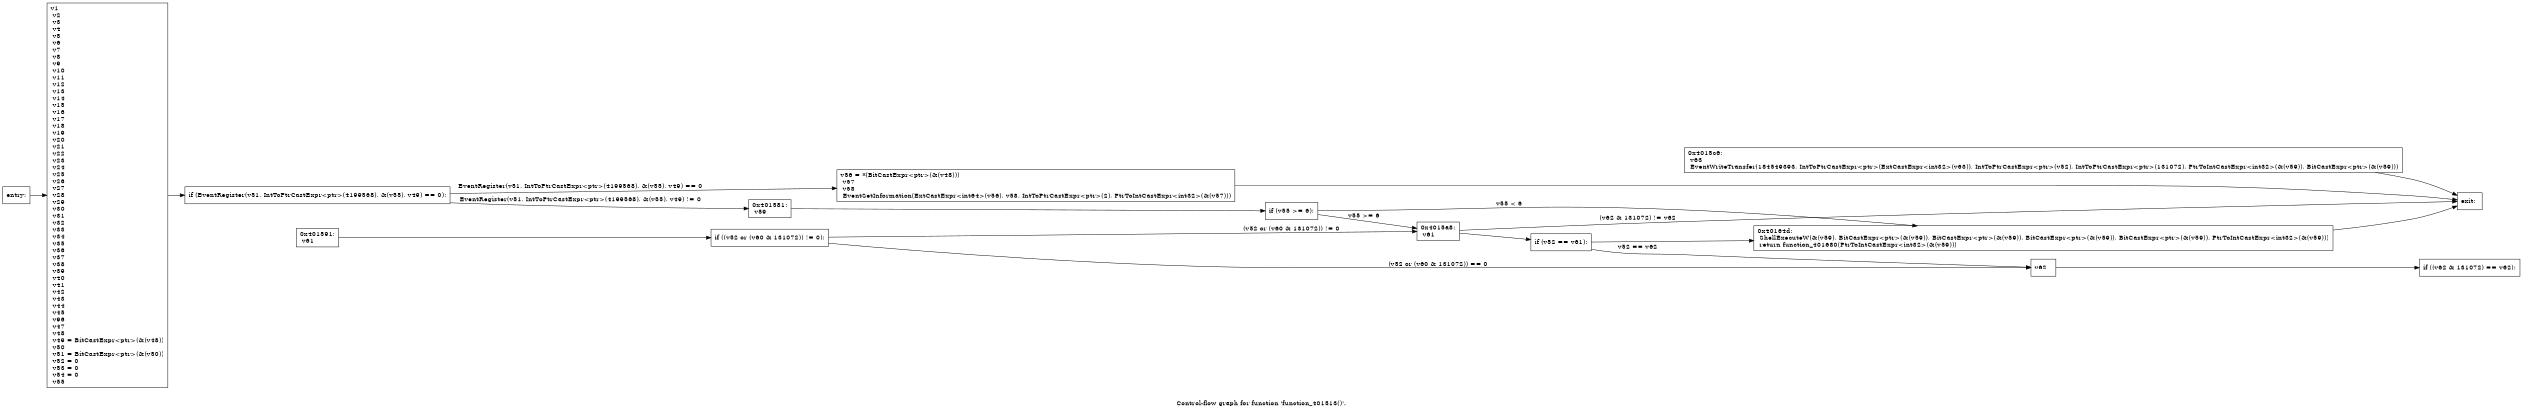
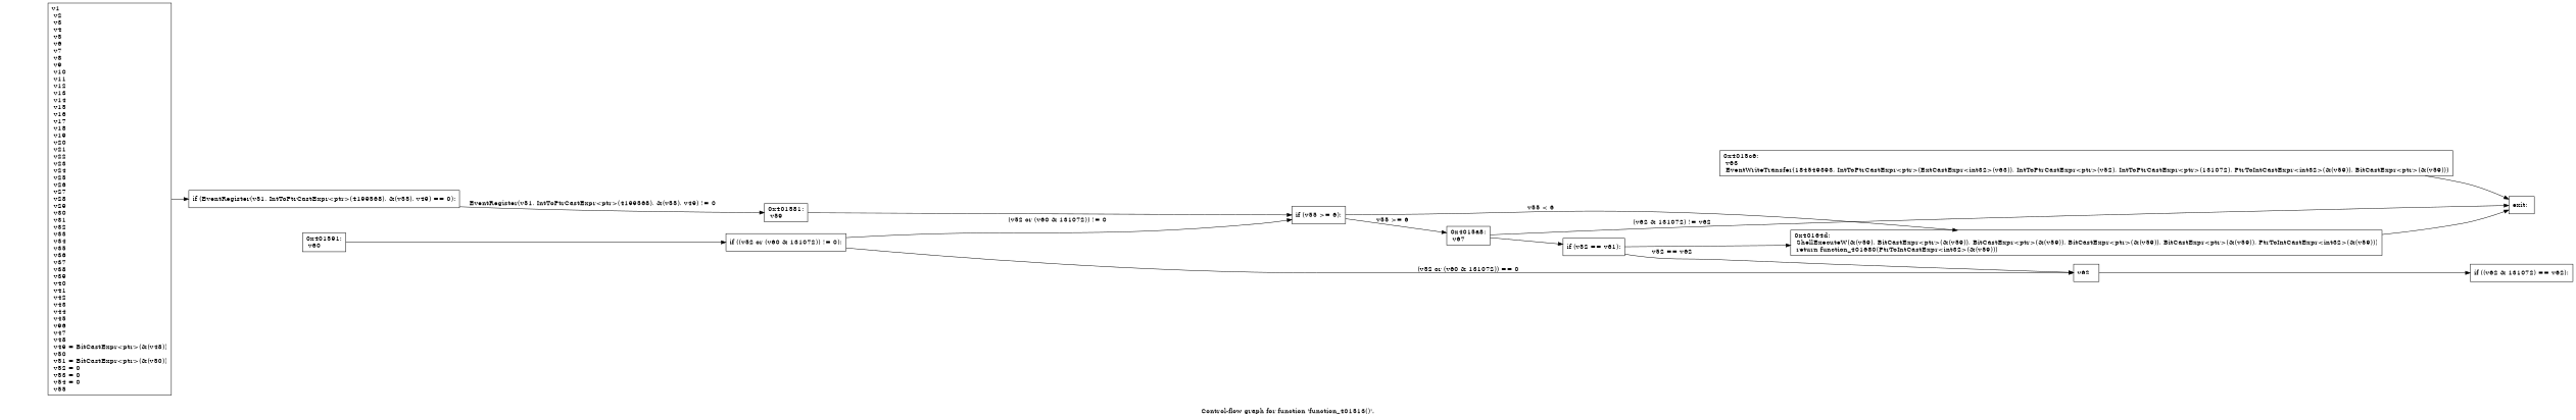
  digraph {
    label="Control-flow graph for function 'function_401513()'."
    rankdir=LR
    node [shape=record]
-   n1 [label="{entry:\l}"]
    n2 [label="{  v1\l  v2\l  v3\l  v4\l  v5\l  v6\l  v7\l  v8\l  v9\l  v10\l  v11\l  v12\l  v13\l  v14\l  v15\l  v16\l  v17\l  v18\l  v19\l  v20\l  v21\l  v22\l  v23\l  v24\l  v25\l  v26\l  v27\l  v28\l  v29\l  v30\l  v31\l  v32\l  v33\l  v34\l  v35\l  v36\l  v37\l  v38\l  v39\l  v40\l  v41\l  v42\l  v43\l  v44\l  v45\l  v96\l  v47\l  v48\l  v49 = BitCastExpr\<ptr\>(&(v48))\l  v50\l  v51 = BitCastExpr\<ptr\>(&(v50))\l  v52 = 0\l  v53 = 0\l  v54 = 0\l  v55\l}"]
    n3 [label="{  if (EventRegister(v51, IntToPtrCastExpr\<ptr\>(4199568), &(v55), v49) == 0):\l}"]
-   n4 [label="{  v56 = *(BitCastExpr\<ptr\>(&(v48)))\l  v57\l  v58\l  EventSetInformation(ExtCastExpr\<int64\>(v56), v58, IntToPtrCastExpr\<ptr\>(2), PtrToIntCastExpr\<int32\>(&(v57)))\l}"]
    n5 [label="{0x401581:\l  v59\l}"]
    n6 [label="{exit:\l}"]
    n7 [label="{  if (v55 \>= 6):\l}"]
    n8 [label="{0x40164d:\l  ShellExecuteW(&(v59), BitCastExpr\<ptr\>(&(v59)), BitCastExpr\<ptr\>(&(v59)), BitCastExpr\<ptr\>(&(v59)), BitCastExpr\<ptr\>(&(v59)), PtrToIntCastExpr\<int32\>(&(v59)))\l  return function_401680(PtrToIntCastExpr\<int32\>(&(v59)))\l}"]
-   n9 [label="{0x4015a8:\l  v61\l}"]
-   n10 [label="{0x401591:\l  v61\l}"]
+   n9 [label="{0x4015a8:\l  v67\l}"]
+   n10 [label="{0x401591:\l  v60\l}"]
    n11 [label="{  if ((v52 or (v60 & 131072)) != 0):\l}"]
    n12 [label="{  v62\l}"]
    n13 [label="{  if (v52 == v61):\l}"]
    n14 [label="{  if ((v62 & 131072) == v62):\l}"]
    n15 [label="{0x4015c6:\l  v63\l  EventWriteTransfer(184549393, IntToPtrCastExpr\<ptr\>(ExtCastExpr\<int32\>(v63)), IntToPtrCastExpr\<ptr\>(v52), IntToPtrCastExpr\<ptr\>(131072), PtrToIntCastExpr\<int32\>(&(v59)), BitCastExpr\<ptr\>(&(v59)))\l}"]
-   n1 -> n2
    n2 -> n3
-   n3 -> n4 [label="EventRegister(v51, IntToPtrCastExpr\<ptr\>(4199568), &(v55), v49) == 0"]
    n3 -> n5 [label="EventRegister(v51, IntToPtrCastExpr\<ptr\>(4199568), &(v55), v49) != 0"]
-   n4 -> n6
    n5 -> n7
    n7 -> n8 [label="v55 \< 6"]
    n7 -> n9 [label="v55 \>= 6"]
    n8 -> n6
    n9 -> n6 [label="(v62 & 131072) != v62"]
    n9 -> n13
    n10 -> n11
-   n11 -> n9 [label="(v52 or (v60 & 131072)) != 0"]
+   n11 -> n7 [label="(v52 or (v60 & 131072)) != 0"]
    n11 -> n12 [label="(v52 or (v60 & 131072)) == 0"]
    n12 -> n14
    n13 -> n8
    n13 -> n12 [label="v52 == v62"]
    n15 -> n6
  }
